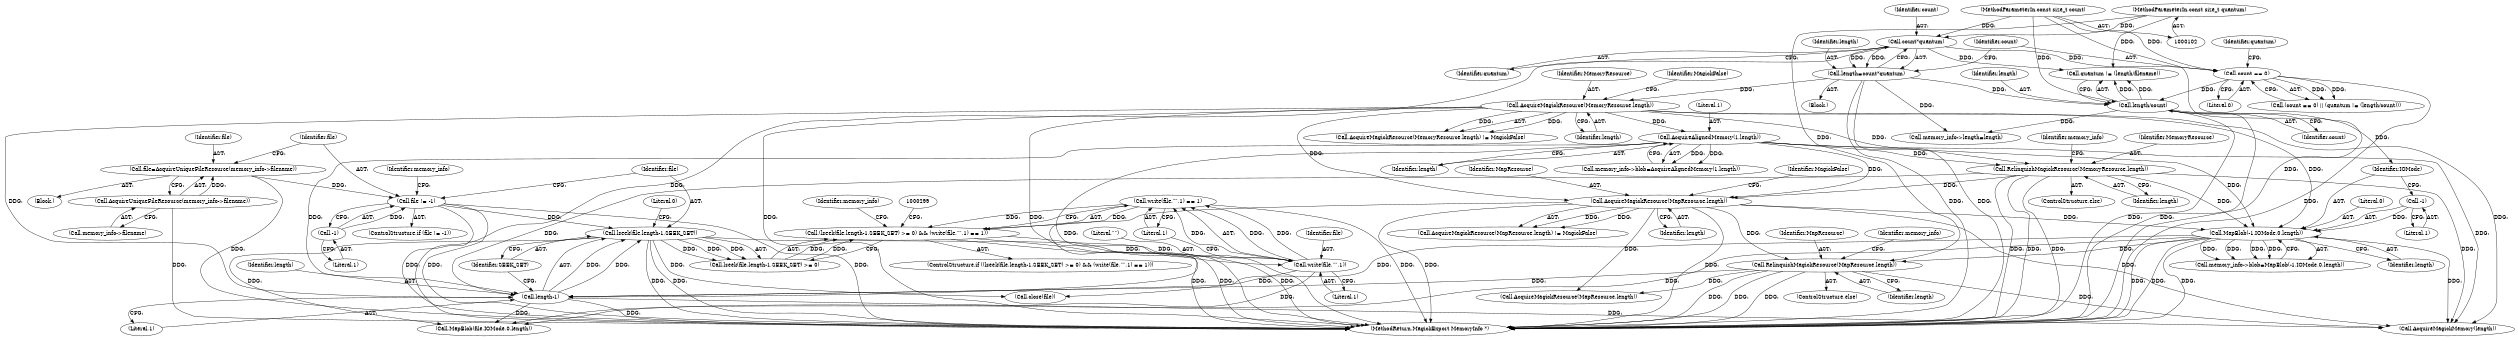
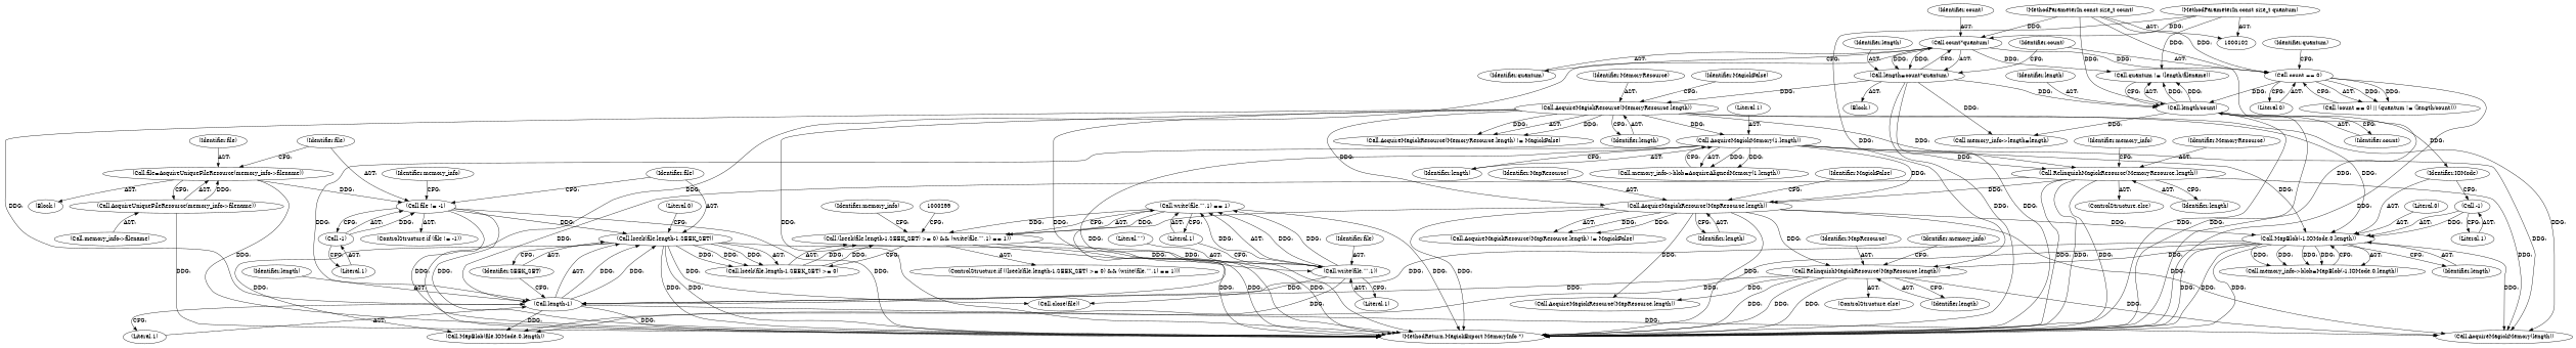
  digraph {
    n1 [label="(Call,write(file,\"\",1) == 1)"]
    n2 [label="(Call,(lseek(file,length-1,SEEK_SET) >= 0) && (write(file,\"\",1) == 1))"]
    n3 [label="(Literal,1)"]
    n4 [label="(MethodReturn,MagickExport MemoryInfo *)"]
    n5 [label="(Call,lseek(file,length-1,SEEK_SET) >= 0)"]
    n6 [label="(ControlStructure,if ((lseek(file,length-1,SEEK_SET) >= 0) && (write(file,\"\",1) == 1)))"]
    n7 [label="(Call,write(file,\"\",1))"]
    n8 [label="(Literal,1)"]
    n9 [label="(Call,close(file))"]
    n10 [label="(Call,MapBlob(file,IOMode,0,length))"]
    n11 [label="(Call,lseek(file,length-1,SEEK_SET))"]
    n12 [label="(Identifier,SEEK_SET)"]
    n13 [label="(Call,length-1)"]
    n14 [label="(Call,file != -1)"]
    n15 [label="(Call,-1)"]
    n16 [label="(ControlStructure,if (file != -1))"]
    n17 [label="(Literal,1)"]
    n18 [label="(Call,file=AcquireUniqueFileResource(memory_info->filename))"]
    n19 [label="(Call,AcquireUniqueFileResource(memory_info->filename))"]
    n20 [label="(Block,)"]
    n21 [label="(Call,memory_info->filename)"]
    n22 [label="(Literal,1)"]
    n23 [label="(Call,AcquireMagickMemory(length))"]
    n24 [label="(Call,AcquireMagickResource(MemoryResource,length))"]
    n25 [label="(Call,MapBlob(-1,IOMode,0,length))"]
-   n26 [label="(Call,AcquireAlignedMemory(1,length))"]
+   n26 [label="(Call,AcquireMagickMemory(1,length))"]
    n27 [label="(Call,AcquireMagickResource(MapResource,length))"]
    n28 [label="(Call,RelinquishMagickResource(MemoryResource,length))"]
    n29 [label="(Call,AcquireMagickResource(MemoryResource,length) != MagickFalse)"]
    n30 [label="(Identifier,length)"]
    n31 [label="(Call,RelinquishMagickResource(MapResource,length))"]
    n32 [label="(Identifier,length)"]
    n33 [label="(Call,memory_info->blob=MapBlob(-1,IOMode,0,length))"]
    n34 [label="(Call,memory_info->blob=AcquireAlignedMemory(1,length))"]
    n35 [label="(Identifier,length)"]
    n36 [label="(Identifier,length)"]
    n37 [label="(Call,AcquireMagickResource(MapResource,length))"]
    n38 [label="(Call,AcquireMagickResource(MapResource,length) != MagickFalse)"]
    n39 [label="(ControlStructure,else)"]
    n40 [label="(Identifier,length)"]
    n41 [label="(Call,length/count)"]
    n42 [label="(Call,quantum != (length/filename))"]
    n43 [label="(Call,memory_info->length=length)"]
    n44 [label="(Identifier,count)"]
    n45 [label="(Identifier,IOMode)"]
    n46 [label="(Call,length=count*quantum)"]
    n47 [label="(Call,count*quantum)"]
    n48 [label="(Block,)"]
    n49 [label="(Call,count == 0)"]
    n50 [label="(Identifier,quantum)"]
    n51 [label="(Call,(count == 0) || (quantum != (length/count)))"]
    n52 [label="(Literal,0)"]
    n53 [label="(MethodParameterIn,const size_t count)"]
    1000102
    n55 [label="(MethodParameterIn,const size_t quantum)"]
    n56 [label="(ControlStructure,else)"]
    n57 [label="(Identifier,length)"]
    n58 [label="(Call,-1)"]
    n59 [label="(Literal,1)"]
    n60 [label="(Literal,0)"]
    n61 [label="(Identifier,file)"]
    n62 [label="(Literal,0)"]
    n63 [label="(Identifier,file)"]
    n64 [label="(Identifier,count)"]
    n65 [label="(Identifier,quantum)"]
    n66 [label="(Literal,\"\")"]
    n67 [label="(Identifier,MagickFalse)"]
    n68 [label="(Identifier,file)"]
    n69 [label="(Identifier,memory_info)"]
    n70 [label="(Identifier,memory_info)"]
    n71 [label="(Literal,1)"]
    n72 [label="(Identifier,MemoryResource)"]
    n73 [label="(Identifier,MagickFalse)"]
    n74 [label="(Identifier,MapResource)"]
    n75 [label="(Identifier,MapResource)"]
    n76 [label="(Identifier,count)"]
    n77 [label="(Identifier,length)"]
    n78 [label="(Identifier,file)"]
    n79 [label="(Identifier,length)"]
    n80 [label="(Identifier,memory_info)"]
    n81 [label="(Identifier,length)"]
    n82 [label="(Identifier,MemoryResource)"]
    n83 [label="(Identifier,memory_info)"]
    1000299
    n1 -> n2 [label="AST: "]
    n1 -> n2 [label="DDG: "]
    n1 -> n2 [label="DDG: "]
    n1 -> n3 [label="CFG: "]
    n1 -> n4 [label="DDG: "]
    n2 -> n1 [label="CFG: "]
    n2 -> n4 [label="DDG: "]
    n2 -> n4 [label="DDG: "]
    n2 -> n4 [label="DDG: "]
    n2 -> n5 [label="CFG: "]
    n2 -> n6 [label="AST: "]
    n3 -> n1 [label="AST: "]
    n3 -> n7 [label="CFG: "]
    n5 -> n2 [label="AST: "]
    n5 -> n2 [label="DDG: "]
    n5 -> n2 [label="DDG: "]
    n7 -> n1 [label="AST: "]
    n7 -> n1 [label="DDG: "]
    n7 -> n1 [label="DDG: "]
    n7 -> n1 [label="DDG: "]
    n7 -> n8 [label="CFG: "]
    n7 -> n9 [label="DDG: "]
    n7 -> n10 [label="DDG: "]
    n8 -> n7 [label="AST: "]
    n11 -> n4 [label="DDG: "]
    n11 -> n4 [label="DDG: "]
    n11 -> n5 [label="AST: "]
    n11 -> n5 [label="DDG: "]
    n11 -> n5 [label="DDG: "]
    n11 -> n5 [label="DDG: "]
    n11 -> n7 [label="DDG: "]
    n11 -> n9 [label="DDG: "]
    n11 -> n10 [label="DDG: "]
    n11 -> n12 [label="CFG: "]
    n12 -> n11 [label="AST: "]
    n12 -> n13 [label="CFG: "]
    n13 -> n4 [label="DDG: "]
    n13 -> n10 [label="DDG: "]
    n13 -> n11 [label="AST: "]
    n13 -> n11 [label="DDG: "]
    n13 -> n11 [label="DDG: "]
    n13 -> n22 [label="CFG: "]
    n13 -> n23 [label="DDG: "]
    n14 -> n4 [label="DDG: "]
    n14 -> n4 [label="DDG: "]
    n14 -> n4 [label="DDG: "]
    n14 -> n11 [label="DDG: "]
    n14 -> n15 [label="CFG: "]
    n14 -> n16 [label="AST: "]
    n15 -> n14 [label="AST: "]
    n15 -> n14 [label="DDG: "]
    n15 -> n17 [label="CFG: "]
    n17 -> n15 [label="AST: "]
    n18 -> n4 [label="DDG: "]
    n18 -> n14 [label="DDG: "]
    n18 -> n19 [label="CFG: "]
    n18 -> n20 [label="AST: "]
    n19 -> n4 [label="DDG: "]
    n19 -> n18 [label="AST: "]
    n19 -> n18 [label="DDG: "]
-   n19 -> n21 [label="CFG: "]
    n21 -> n19 [label="AST: "]
    n22 -> n13 [label="AST: "]
    n24 -> n4 [label="DDG: "]
    n24 -> n4 [label="DDG: "]
    n24 -> n13 [label="DDG: "]
    n24 -> n23 [label="DDG: "]
    n24 -> n25 [label="DDG: "]
    n24 -> n26 [label="DDG: "]
    n24 -> n27 [label="DDG: "]
    n24 -> n28 [label="DDG: "]
    n24 -> n29 [label="AST: "]
    n24 -> n29 [label="DDG: "]
    n24 -> n29 [label="DDG: "]
    n24 -> n30 [label="CFG: "]
    n25 -> n4 [label="DDG: "]
    n25 -> n4 [label="DDG: "]
    n25 -> n4 [label="DDG: "]
    n25 -> n10 [label="DDG: "]
    n25 -> n13 [label="DDG: "]
    n25 -> n23 [label="DDG: "]
    n25 -> n31 [label="DDG: "]
    n25 -> n32 [label="CFG: "]
    n25 -> n33 [label="AST: "]
    n25 -> n33 [label="DDG: "]
    n25 -> n33 [label="DDG: "]
    n25 -> n33 [label="DDG: "]
    n25 -> n33 [label="DDG: "]
    n26 -> n4 [label="DDG: "]
    n26 -> n13 [label="DDG: "]
    n26 -> n23 [label="DDG: "]
    n26 -> n25 [label="DDG: "]
    n26 -> n27 [label="DDG: "]
    n26 -> n28 [label="DDG: "]
    n26 -> n34 [label="AST: "]
    n26 -> n34 [label="DDG: "]
    n26 -> n34 [label="DDG: "]
    n26 -> n35 [label="CFG: "]
    n27 -> n4 [label="DDG: "]
    n27 -> n4 [label="DDG: "]
    n27 -> n13 [label="DDG: "]
    n27 -> n23 [label="DDG: "]
    n27 -> n25 [label="DDG: "]
    n27 -> n31 [label="DDG: "]
    n27 -> n36 [label="CFG: "]
    n27 -> n37 [label="DDG: "]
    n27 -> n38 [label="AST: "]
    n27 -> n38 [label="DDG: "]
    n27 -> n38 [label="DDG: "]
    n28 -> n4 [label="DDG: "]
    n28 -> n4 [label="DDG: "]
    n28 -> n4 [label="DDG: "]
    n28 -> n13 [label="DDG: "]
    n28 -> n23 [label="DDG: "]
-   n28 -> n25 [label="DDG: "]
    n28 -> n27 [label="DDG: "]
    n28 -> n39 [label="AST: "]
    n28 -> n40 [label="CFG: "]
    n30 -> n24 [label="AST: "]
    n31 -> n4 [label="DDG: "]
    n31 -> n4 [label="DDG: "]
    n31 -> n4 [label="DDG: "]
    n31 -> n13 [label="DDG: "]
    n31 -> n23 [label="DDG: "]
    n31 -> n37 [label="DDG: "]
    n31 -> n56 [label="AST: "]
    n31 -> n57 [label="CFG: "]
    n32 -> n25 [label="AST: "]
    n33 -> n25 [label="CFG: "]
    n34 -> n26 [label="CFG: "]
    n35 -> n26 [label="AST: "]
    n36 -> n27 [label="AST: "]
    n40 -> n28 [label="AST: "]
    n41 -> n4 [label="DDG: "]
    n41 -> n4 [label="DDG: "]
    n41 -> n42 [label="AST: "]
    n41 -> n42 [label="DDG: "]
    n41 -> n42 [label="DDG: "]
    n41 -> n43 [label="DDG: "]
    n41 -> n44 [label="CFG: "]
    n41 -> n45 [label="DDG: "]
    n42 -> n41 [label="CFG: "]
    n44 -> n41 [label="AST: "]
    n45 -> n25 [label="AST: "]
    n45 -> n58 [label="CFG: "]
    n46 -> n4 [label="DDG: "]
    n46 -> n4 [label="DDG: "]
    n46 -> n24 [label="DDG: "]
    n46 -> n41 [label="DDG: "]
    n46 -> n43 [label="DDG: "]
    n46 -> n47 [label="CFG: "]
    n46 -> n48 [label="AST: "]
    n47 -> n4 [label="DDG: "]
    n47 -> n42 [label="DDG: "]
    n47 -> n46 [label="AST: "]
    n47 -> n46 [label="DDG: "]
    n47 -> n46 [label="DDG: "]
    n47 -> n49 [label="DDG: "]
    n47 -> n50 [label="CFG: "]
    n49 -> n4 [label="DDG: "]
    n49 -> n41 [label="DDG: "]
    n49 -> n51 [label="AST: "]
    n49 -> n51 [label="DDG: "]
    n49 -> n51 [label="DDG: "]
    n49 -> n52 [label="CFG: "]
    n50 -> n47 [label="AST: "]
    n51 -> n49 [label="CFG: "]
    n52 -> n49 [label="AST: "]
    n53 -> n4 [label="DDG: "]
    n53 -> n41 [label="DDG: "]
    n53 -> n47 [label="DDG: "]
    n53 -> n49 [label="DDG: "]
    n53 -> 1000102 [label="AST: "]
    n55 -> n31 [label="DDG: "]
    n55 -> n42 [label="DDG: "]
    n55 -> n47 [label="DDG: "]
-   1000102 -> n55 [label="AST: "]
+   n55 -> 1000102 [label="AST: "]
    n57 -> n31 [label="AST: "]
    n58 -> n25 [label="AST: "]
    n58 -> n25 [label="DDG: "]
    n58 -> n59 [label="CFG: "]
    n59 -> n58 [label="AST: "]
    n60 -> n25 [label="AST: "]
    n61 -> n7 [label="AST: "]
    n62 -> n11 [label="CFG: "]
    n63 -> n14 [label="AST: "]
    n63 -> n18 [label="CFG: "]
    n64 -> n47 [label="AST: "]
    n65 -> n49 [label="CFG: "]
    n66 -> n7 [label="AST: "]
    n67 -> n27 [label="CFG: "]
    n68 -> n18 [label="AST: "]
    n69 -> n2 [label="CFG: "]
    n70 -> n28 [label="CFG: "]
    n71 -> n26 [label="AST: "]
    n72 -> n24 [label="AST: "]
    n73 -> n24 [label="CFG: "]
    n74 -> n27 [label="AST: "]
    n75 -> n31 [label="AST: "]
    n76 -> n46 [label="CFG: "]
    n76 -> n49 [label="AST: "]
    n77 -> n46 [label="AST: "]
    n78 -> n11 [label="AST: "]
    n78 -> n14 [label="CFG: "]
    n79 -> n13 [label="AST: "]
    n80 -> n31 [label="CFG: "]
    n81 -> n41 [label="AST: "]
    n82 -> n28 [label="AST: "]
    n83 -> n14 [label="CFG: "]
    1000299 -> n2 [label="CFG: "]
  }
